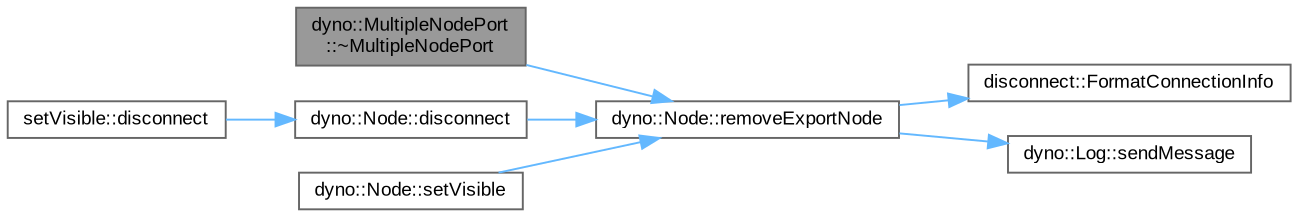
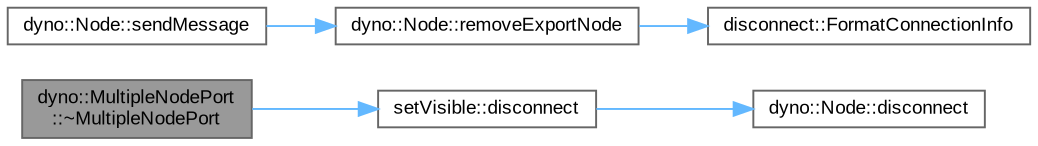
  digraph {
    fontname="Liberation Sans"
    rankdir=LR
    node [color=grey40 fillcolor=white fontname="Liberation Sans" fontsize=10 shape=box style=filled]
    edge [color=steelblue1 fontname="Liberation Sans" fontsize=10 labelfontname=Helvetica labelfontsize=10 style=solid]
    n1 [color=gray40 fillcolor=grey60 fontcolor=black height=0.2 label="dyno::MultipleNodePort\l::~MultipleNodePort" width=0.4]
    n2 [height=0.2 label="setVisible::disconnect" width=0.4]
    n3 [height=0.2 label="dyno::Node::disconnect" width=0.4]
    n4 [height=0.2 label="dyno::Node::removeExportNode" width=0.4]
    n5 [height=0.2 label="disconnect::FormatConnectionInfo" width=0.4]
-   n6 [height=0.2 label="dyno::Log::sendMessage" width=0.4]
-   n7 [height=0.2 label="dyno::Node::setVisible" width=0.4]
-   n1 -> n4
+   n7 [height=0.2 label="dyno::Node::sendMessage" width=0.4]
+   n1 -> n2
    n2 -> n3
-   n3 -> n4
    n4 -> n5
-   n4 -> n6
    n7 -> n4
  }
